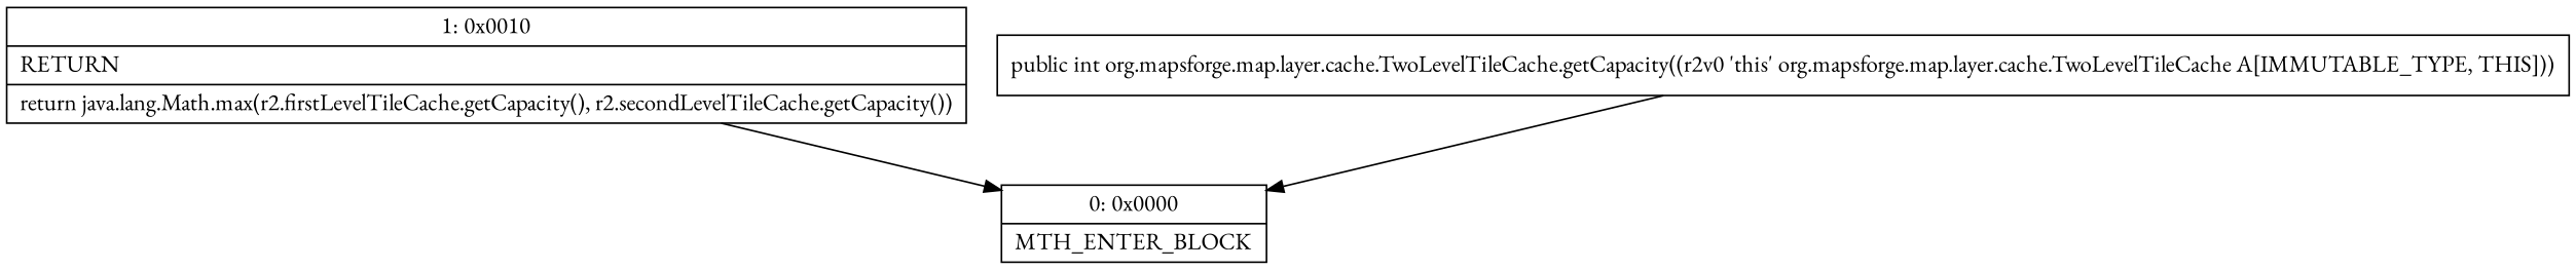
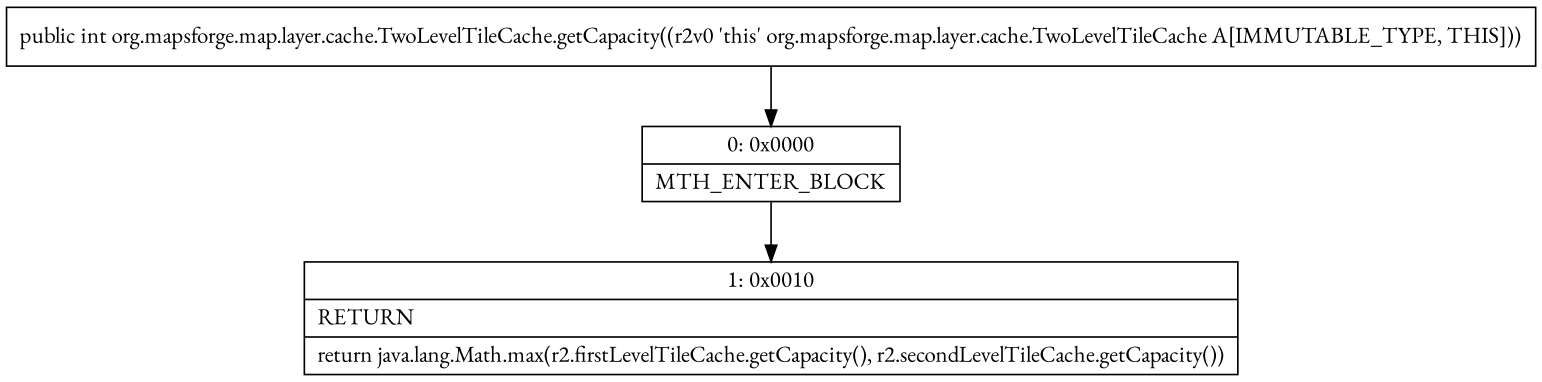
  digraph {
    fontname="EB Garamond"
    node [shape=record fontname="EB Garamond"]
    edge [fontname="EB Garamond"]
    n1 [label="{0\:\ 0x0000|MTH_ENTER_BLOCK\l}"]
    n2 [label="{1\:\ 0x0010|RETURN\l|return java.lang.Math.max(r2.firstLevelTileCache.getCapacity(), r2.secondLevelTileCache.getCapacity())\l}"]
    n3 [label="{public int org.mapsforge.map.layer.cache.TwoLevelTileCache.getCapacity((r2v0 'this' org.mapsforge.map.layer.cache.TwoLevelTileCache A[IMMUTABLE_TYPE, THIS])) }"]
-   n2 -> n1
+   n1 -> n2
    n3 -> n1
  }
